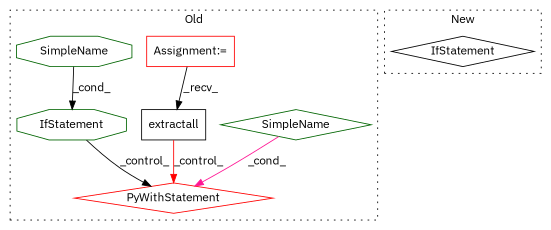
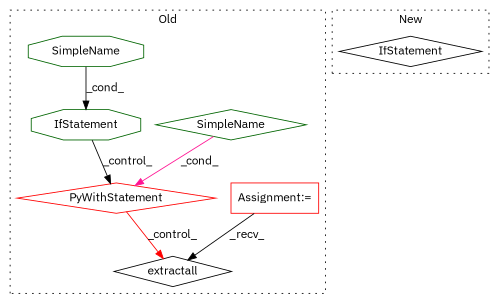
  digraph {
    fontname="IBM Plex Sans"
    node [a=42 color=darkgreen fontname="IBM Plex Sans" shape=diamond]
    edge [color=black fontname="IBM Plex Sans"]
-   n1 [a=32 color=black l="11,1" label=extractall s="4613,4634" shape=box]
+   n1 [a=32 color=black l="11,1" label=extractall s="4613,4634"]
    n2 [label=SimpleName]
    n3 [a=104 color=red l="10,2" label=PyWithStatement s="4491,4548"]
    n4 [a=7 color=red l=1 label="Assignment:=" s=4579 shape=box]
    n5 [label=SimpleName shape=octagon]
    n6 [a=25 l="4,2" label=IfStatement s="4407,4481" shape=octagon]
    n7 [a=25 color=black l="4,2" label=IfStatement s="4526,4555"]
    subgraph cluster_1 {
      label=Old
      style=dotted
      n1
      n2
      n3
      n4
      n5
      n6
    }
    subgraph cluster_2 {
      label=New
      style=dotted
      n7
    }
    n2 -> n3 [color=deeppink label=_cond_]
-   n1 -> n3 [color=red label=_control_]
+   n3 -> n1 [color=red label=_control_]
    n4 -> n1 [label=_recv_]
    n5 -> n6 [label=_cond_]
    n6 -> n3 [label=_control_]
  }
